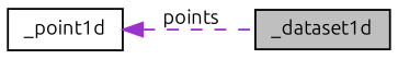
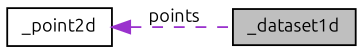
  digraph {
    rankdir=LR
    fontname=Ubuntu
    node [color=black fontname=Ubuntu fontsize=10 shape=record style=filled]
    n1 [fillcolor=grey75 fontcolor=black height=0.2 label=_dataset1d width=0.4]
-   n2 [fillcolor=white height=0.2 label=_point1d width=0.4]
+   n2 [fillcolor=white height=0.2 label=_point2d width=0.4]
    n2 -> n1 [color=darkorchid3 dir=back fontname=Ubuntu fontsize=10 label=" points" labelfontname="FreeSans.ttf" labelfontsize=10 style=dashed]
  }
